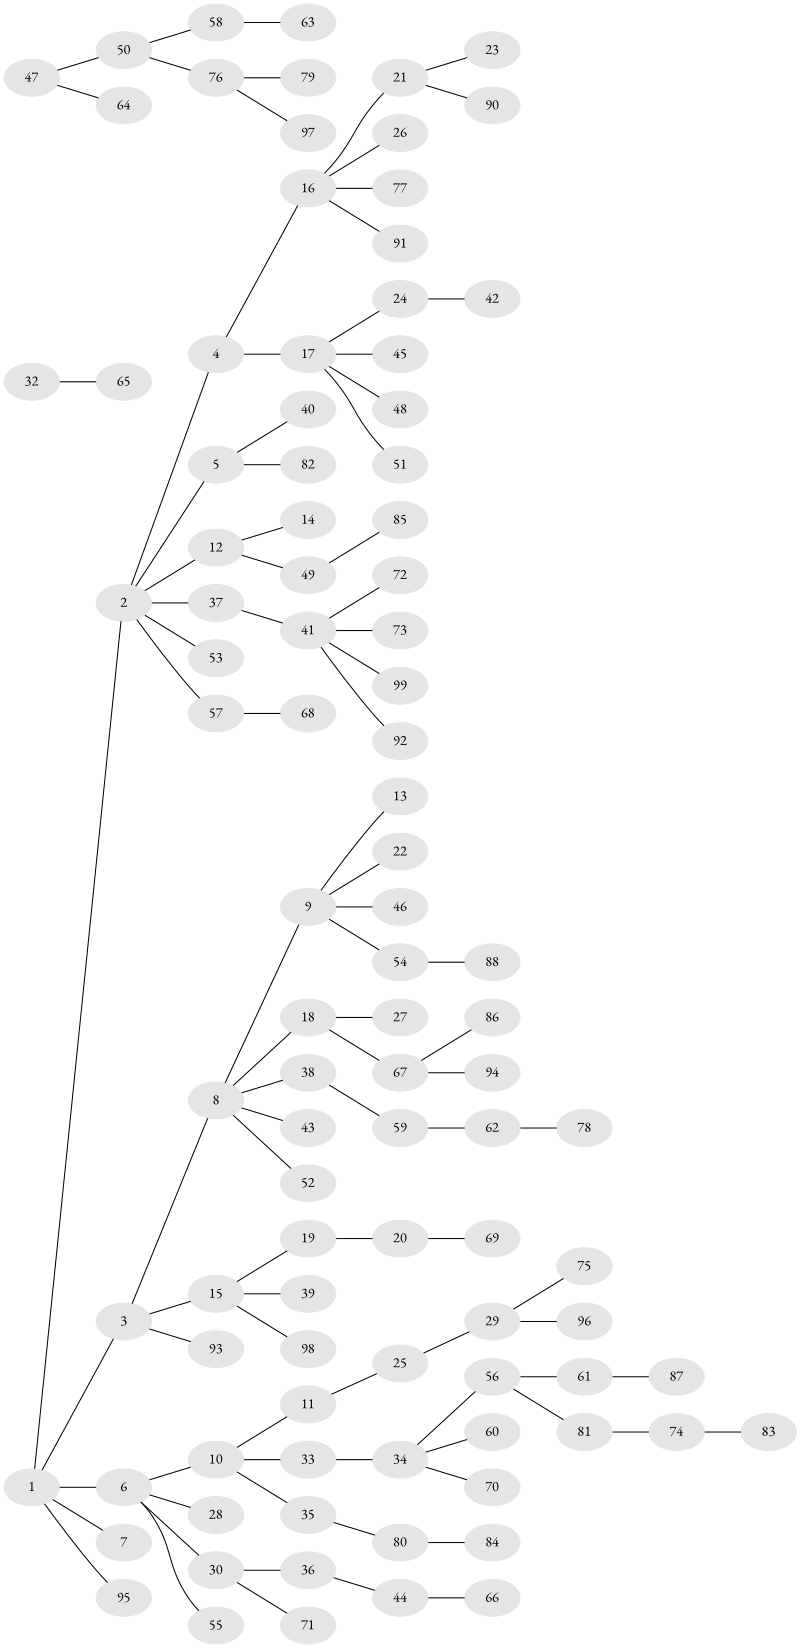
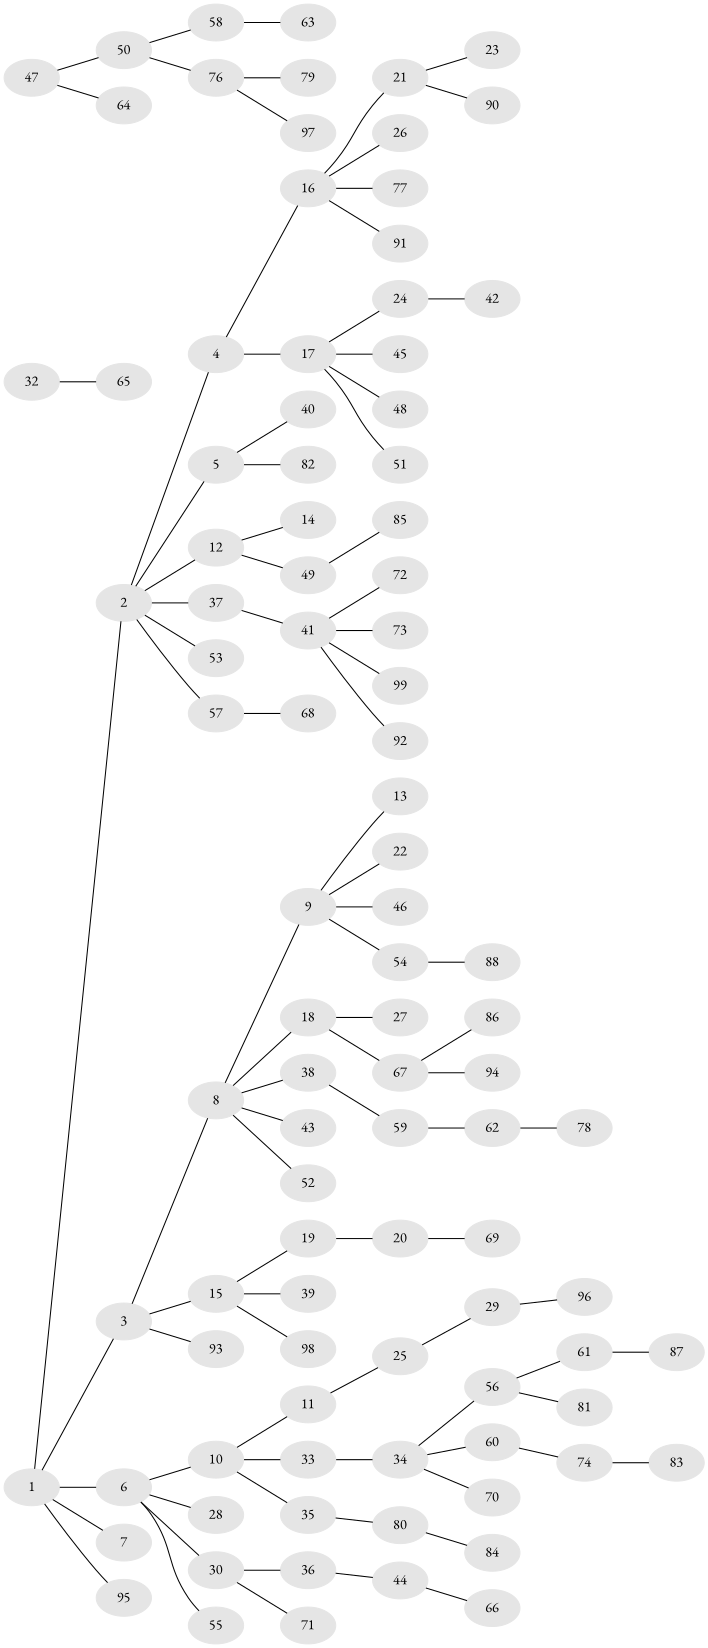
  graph {
    fontname="EB Garamond"
    rankdir=LR
    node [color=gray90 fontname="EB Garamond" style=filled]
    edge [fontname="EB Garamond"]
    1
    2
    3
    6
    7
    95
    4
    5
    12
    37
    53
    57
    8
    15
    93
    10
    28
    30
    55
    16
    17
    40
    82
    14
    49
    41
    68
    9
    18
    38
    43
    52
    19
    39
    98
    21
    26
    77
    91
    24
    45
    48
    51
    11
    33
    35
    36
    71
    13
    22
    46
    54
    27
    67
    59
    88
    25
    34
    80
    29
    85
    20
    23
    90
    42
    86
    94
    69
-   75
    96
    44
    32
    65
    47
    50
    64
    56
    60
    70
    61
    81
    74
    84
    66
    72
    73
    n87 [label=99]
    92
    62
    58
    76
    63
    79
    97
    87
    78
    83
    1 -- 2
    1 -- 3
    1 -- 6
    1 -- 7
    1 -- 95
    2 -- 4
    2 -- 5
    2 -- 12
    2 -- 37
    2 -- 53
    2 -- 57
    3 -- 8
    3 -- 15
    3 -- 93
    6 -- 10
    6 -- 28
    6 -- 30
    6 -- 55
    4 -- 16
    4 -- 17
    5 -- 40
    5 -- 82
    12 -- 14
    12 -- 49
    37 -- 41
    57 -- 68
    8 -- 9
    8 -- 18
    8 -- 38
    8 -- 43
    8 -- 52
    15 -- 19
    15 -- 39
    15 -- 98
    10 -- 11
    10 -- 33
    10 -- 35
    30 -- 36
    30 -- 71
    16 -- 21
    16 -- 26
    16 -- 77
    16 -- 91
    17 -- 24
    17 -- 45
    17 -- 48
    17 -- 51
    49 -- 85
    41 -- 72
    41 -- 73
    41 -- n87
    41 -- 92
    9 -- 13
    9 -- 22
    9 -- 46
    9 -- 54
    18 -- 27
    18 -- 67
    38 -- 59
    19 -- 20
    21 -- 23
    21 -- 90
    24 -- 42
    11 -- 25
    33 -- 34
    35 -- 80
    36 -- 44
    54 -- 88
    67 -- 86
    67 -- 94
    59 -- 62
    25 -- 29
    34 -- 56
    34 -- 60
    34 -- 70
    80 -- 84
-   29 -- 75
    29 -- 96
    20 -- 69
    44 -- 66
    32 -- 65
    47 -- 50
    47 -- 64
    50 -- 58
    50 -- 76
    56 -- 61
    56 -- 81
-   81 -- 74
+   60 -- 74
    61 -- 87
    74 -- 83
    62 -- 78
    58 -- 63
    76 -- 79
    76 -- 97
  }
